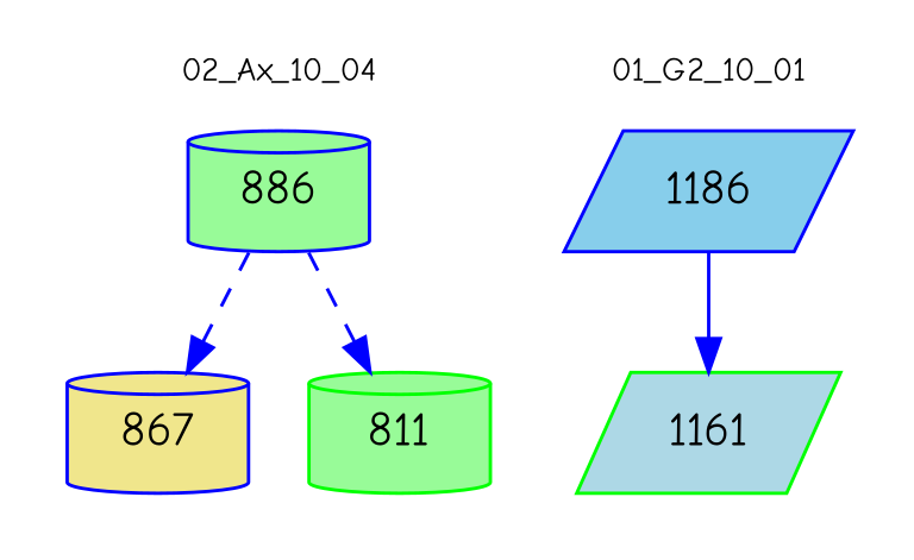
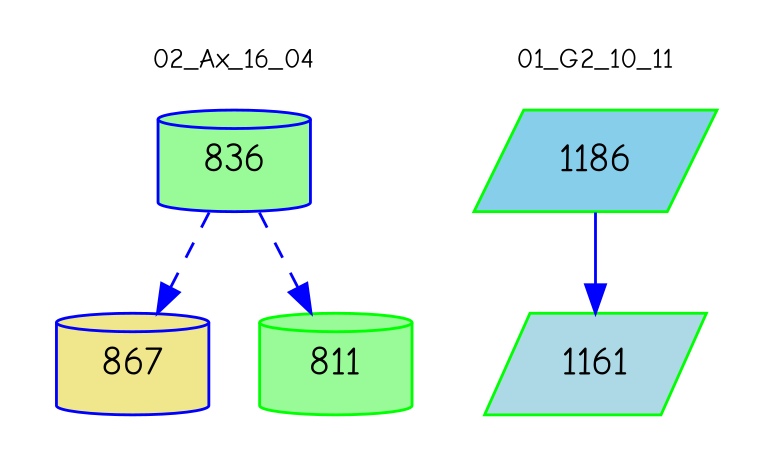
  digraph {
    fontname="Comic Neue"
    node [color=blue fillcolor=palegreen fontname="Comic Neue" shape=cylinder style=filled]
    edge [color=blue fontname="Comic Neue" style=dashed]
-   n1 [label=886]
+   n1 [label=836]
    n2 [fillcolor=khaki label=867]
    n3 [color=green label=811]
-   n4 [fillcolor=skyblue label=1186 shape=parallelogram]
+   n4 [color=green fillcolor=skyblue label=1186 shape=parallelogram]
    n5 [color=green fillcolor=lightblue label=1161 shape=parallelogram]
    subgraph cluster_1 {
      color=white
      fontsize=10
-     label="02_Ax_10_04"
+     label="02_Ax_16_04"
      n1
      n2
      n3
    }
    subgraph cluster_2 {
      color=white
      fontsize=10
-     label="01_G2_10_01"
+     label="01_G2_10_11"
      n4
      n5
    }
    n1 -> n2
    n1 -> n3
    n4 -> n5 [style=solid]
  }
